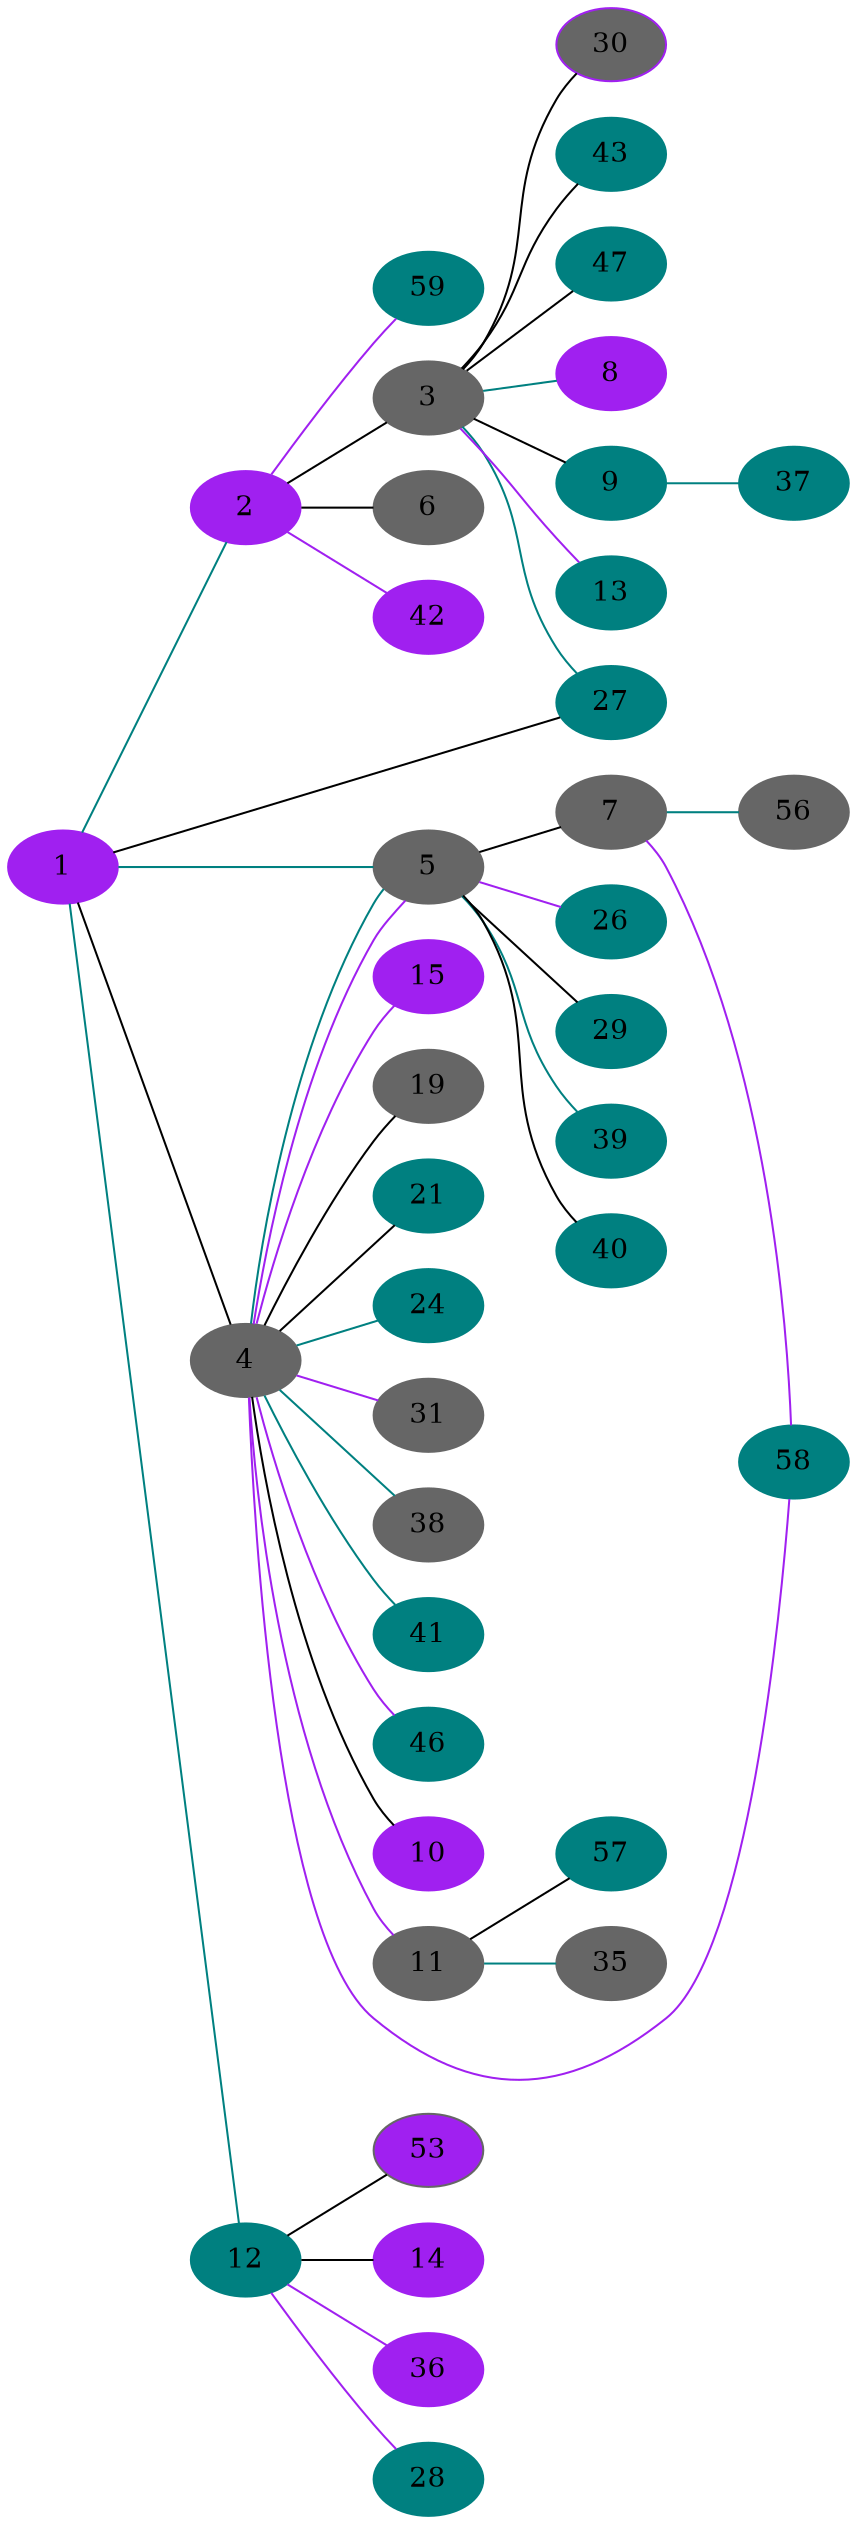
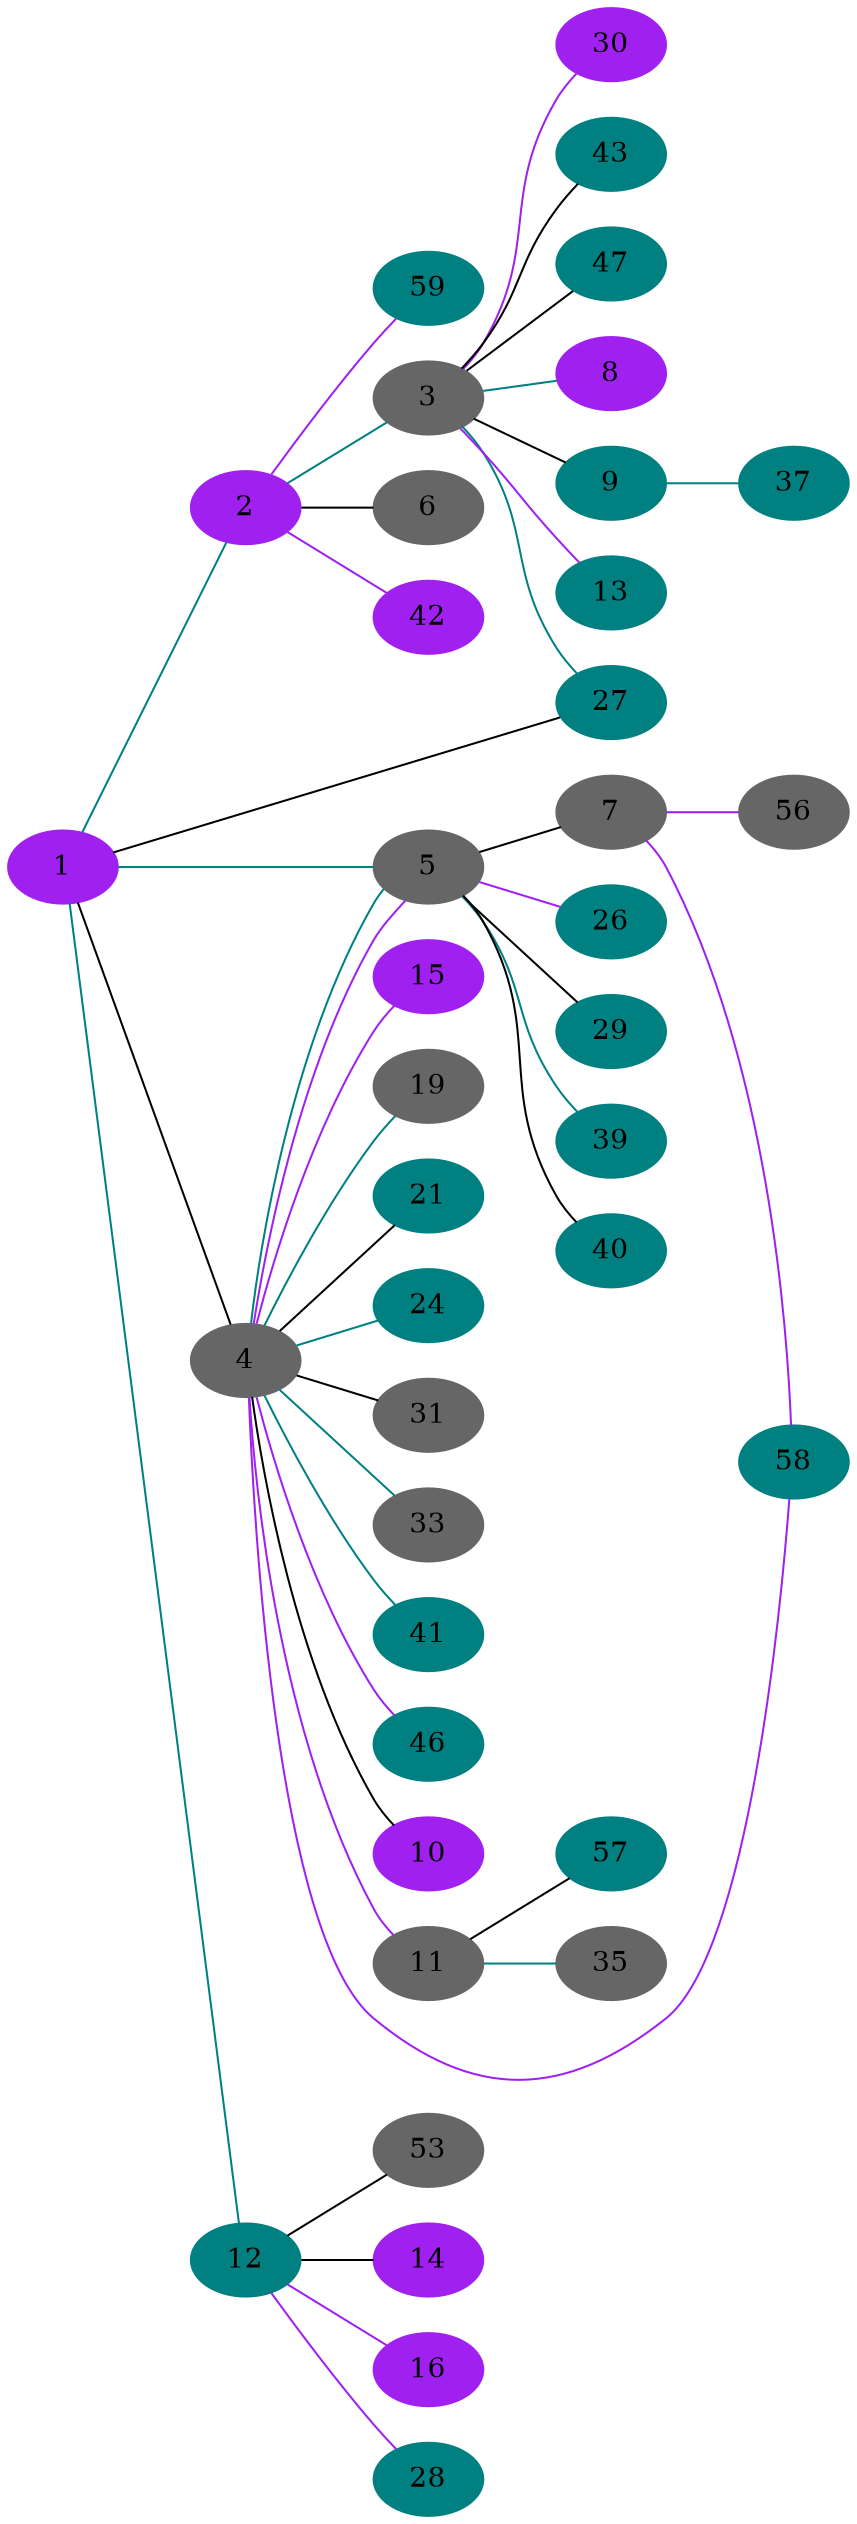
  graph {
    rankdir=LR
    node [color=teal style=filled]
    edge [color=black]
    1 [color=purple super="+51"]
    2 [color=purple super="+32"]
    4 [color=gray40 super="+34"]
    5 [color=gray40 super="+17"]
    12 [super="+55"]
    27
    3 [color=gray40 super="+18"]
    6 [color=gray40]
    42 [color=purple super="+45"]
    59
    10 [color=purple super="+22"]
    11 [color=gray40 super="+48"]
    15 [color=purple]
    19 [color=gray40]
    21 [super="+60"]
    24
    31 [color=gray40 super="+49"]
-   33 [color=gray40 label=38]
+   33 [color=gray40]
    41
    46
    58
    7 [color=gray40]
    26
    29
    39
    40
    14 [color=purple super="+54"]
-   16 [color=purple super="+36" label=36]
+   16 [color=purple super="+36"]
    28
-   53 [color=gray40 fillcolor=purple]
+   53 [color=gray40]
    8 [color=purple super="+20"]
    9 [super="+23"]
    13 [super="+25"]
-   30 [color=purple fillcolor=gray40]
+   30 [color=purple]
    43 [super="+44"]
    47
    37 [super="+50"]
    35 [color=gray40 super="+52"]
    57
    56 [color=gray40]
    1 -- 2 [color=teal]
    1 -- 4
    1 -- 5 [color=teal]
    1 -- 12 [color=teal]
    1 -- 27
-   2 -- 3
+   2 -- 3 [color=teal]
    2 -- 6
    2 -- 42 [color=purple]
    2 -- 59 [color=purple]
    4 -- 5 [color=purple]
    4 -- 5 [color=teal]
    4 -- 10
    4 -- 11 [color=purple]
    4 -- 15 [color=purple]
-   4 -- 19
+   4 -- 19 [color=teal]
    4 -- 21
    4 -- 24 [color=teal]
-   4 -- 31 [color=purple]
+   4 -- 31
    4 -- 33 [color=teal]
    4 -- 41 [color=teal]
    4 -- 46 [color=purple]
    4 -- 58 [color=purple]
    5 -- 7
    5 -- 26 [color=purple]
    5 -- 29
    5 -- 39 [color=teal]
    5 -- 40
    12 -- 14
    12 -- 16 [color=purple]
    12 -- 28 [color=purple]
    12 -- 53
    3 -- 27 [color=teal]
    3 -- 8 [color=teal]
    3 -- 9
    3 -- 13 [color=purple]
-   3 -- 30
+   3 -- 30 [color=purple]
    3 -- 43
    3 -- 47
    11 -- 35 [color=teal]
    11 -- 57
    7 -- 58 [color=purple]
-   7 -- 56 [color=teal]
+   7 -- 56 [color=purple]
    9 -- 37 [color=teal]
  }
